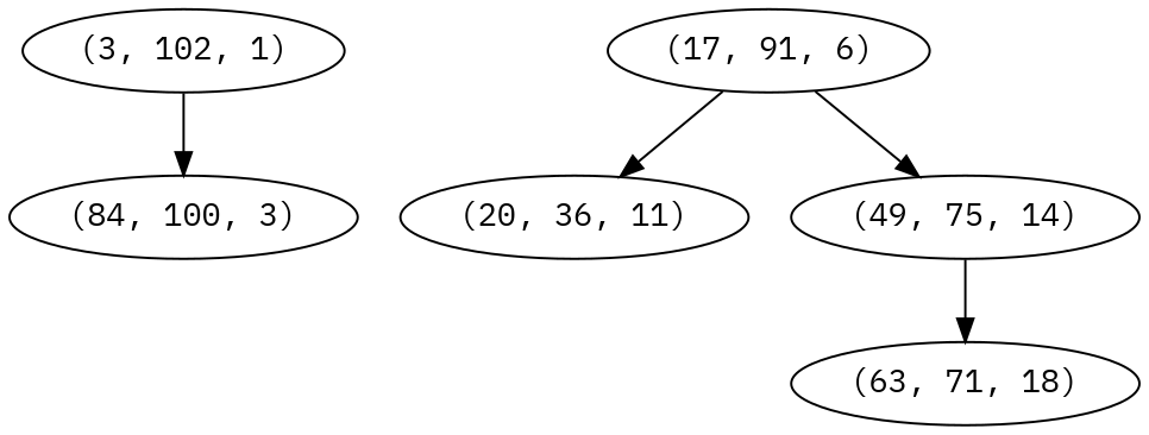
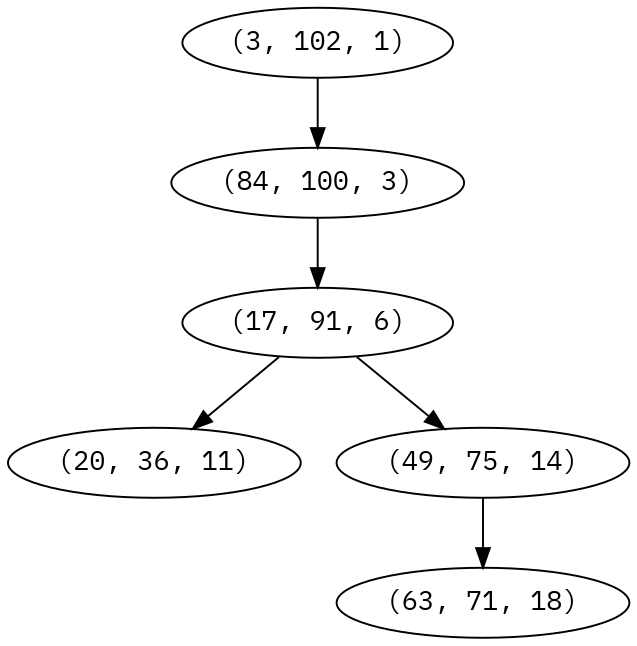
  digraph {
    fontname="IBM Plex Mono"
    node [fontname="IBM Plex Mono"]
    edge [fontname="IBM Plex Mono"]
    n1 [label="(84, 100, 3)"]
    "(3, 102, 1)"
    "(17, 91, 6)"
    n4 [label="(20, 36, 11)"]
    "(49, 75, 14)"
    "(63, 71, 18)"
+   n1 -> "(17, 91, 6)"
    "(3, 102, 1)" -> n1
    "(17, 91, 6)" -> n4
    "(17, 91, 6)" -> "(49, 75, 14)"
    "(49, 75, 14)" -> "(63, 71, 18)"
  }
